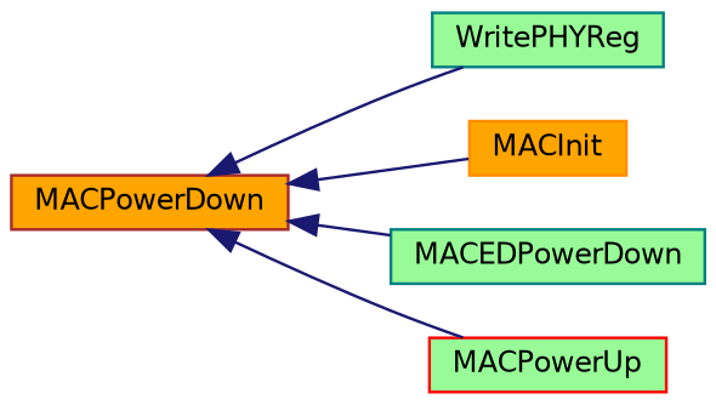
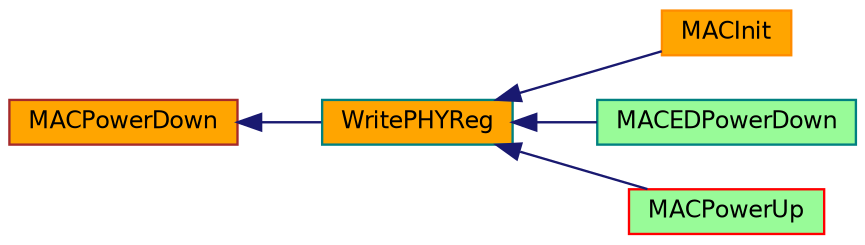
  digraph {
    rankdir=LR
    node [color=teal fillcolor=palegreen fontname=Helvetica fontsize=10 shape=record style=filled]
    edge [color=midnightblue dir=back fontname=Helvetica fontsize=10 labelfontname=Helvetica labelfontsize=10 style=solid]
-   n1 [fontcolor=black height=0.2 label=WritePHYReg width=0.4]
+   n1 [fillcolor=orange fontcolor=black height=0.2 label=WritePHYReg width=0.4]
    n2 [color=darkorange fillcolor=orange height=0.2 label=MACInit width=0.4]
    n3 [height=0.2 label=MACEDPowerDown width=0.4]
    n4 [color=red height=0.2 label=MACPowerUp width=0.4]
    n5 [color=brown fillcolor=orange height=0.2 label=MACPowerDown width=0.4]
-   n5 -> n2
-   n5 -> n3
-   n5 -> n4
+   n1 -> n2
+   n1 -> n3
+   n1 -> n4
    n5 -> n1
  }
